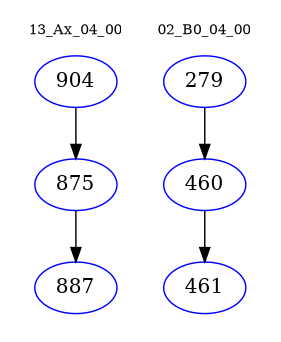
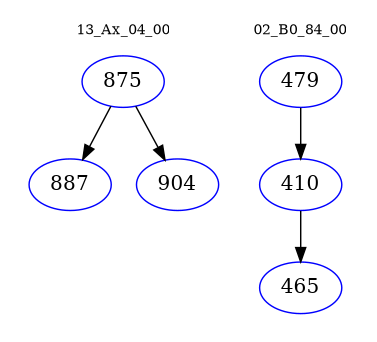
  digraph {
    node [color=blue]
    edge [color=black]
    n1 [label=875]
    n2 [label=887]
    n3 [label=904]
-   n4 [label=460]
-   n5 [label=461]
-   n6 [label=279]
+   n4 [label=410]
+   n5 [label=465]
+   n6 [label=479]
    subgraph cluster_1 {
      color=white
      fontsize=10
      label="13_Ax_04_00"
      n1
      n2
      n3
    }
    subgraph cluster_2 {
      color=white
      fontsize=10
-     label="02_B0_04_00"
+     label="02_B0_84_00"
      n4
      n5
      n6
    }
    n1 -> n2
-   n3 -> n1
+   n1 -> n3
    n4 -> n5
    n6 -> n4
  }
